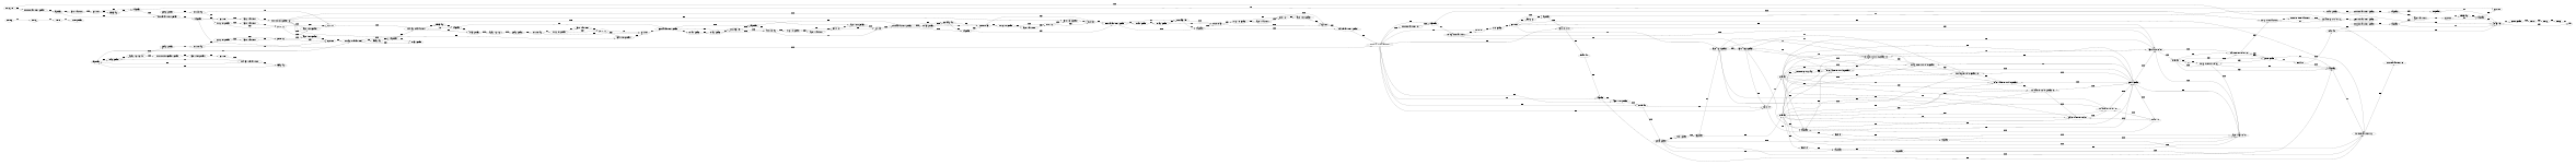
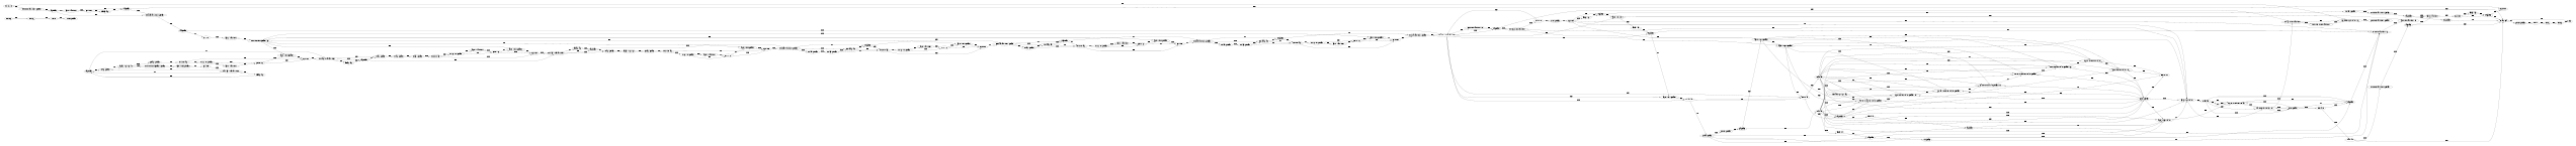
  digraph {
    fontname="DejaVu Sans"
    rankdir=LR
    node [fontname="DejaVu Sans"]
    edge [fontname="DejaVu Sans"]
    n1 [label="push r15"]
    n2 [label="push r14"]
    n3 [label="push rbx"]
    n4 [label="sub rsp , address"]
    n5 [label="mov r14 , rdi"]
    n6 [label="cmp qword [ rel symbol ] , address"]
    n7 [label="mov qword [ rax + rcx * 8 ] , r14"]
    n8 [label="je address"]
    n9 [label="add dword [ rel symbol ] , address"]
    n10 [label="cmp byte [ rel symbol ] , address"]
    n11 [label="lea rdi , [ rel symbol ]"]
    n12 [label="jne address"]
    n13 [label="call symbol"]
    n14 [label="movsxd rbx , dword [ rel symbol ]"]
    n15 [label="call symbol"]
    n16 [label="test eax , eax"]
    n17 [label="jne address"]
    n18 [label="cmp qword [ rel symbol ] , rbx"]
    n19 [label="jne address"]
    n20 [label="lea r8 , [ rbx + rbx ]"]
    n21 [label="je address"]
    n22 [label="lea rcx , [ rbx - address ]"]
    n23 [label="mov r9d , ebx"]
    n24 [label="sub rbx , r9"]
    n25 [label="lea rax , [ rel symbol ]"]
    n26 [label="mov rax , qword [ rel symbol ]"]
    n27 [label="mov r15 , qword [ rel symbol ]"]
    n28 [label="mov rdi , rbx"]
    n29 [label="shl rdi , address"]
    n30 [label="test ebx , ebx"]
    n31 [label="mov qword [ rel symbol ] , r8"]
    n32 [label="mov qword [ rel symbol ] , rax"]
    n33 [label="and r9d , address"]
    n34 [label="jne address"]
    n35 [label="xor esi , esi"]
    n36 [label="mov qword [ rsp + address ] , rax"]
    n37 [label="call symbol"]
    n38 [label="movsxd rcx , dword [ rel symbol ]"]
    n39 [label="lea rcx , [ r15 + address ]"]
    n40 [label="lea rsi , [ rax + rsi * 8 ]"]
    n41 [label="mov rdx , qword [ rcx + rsi * 8 - address ]"]
    n42 [label="mov rdx , qword [ rcx + rsi * 8 - address ]"]
    n43 [label="mov rdx , qword [ rcx + rsi * 8 - address ]"]
    n44 [label="mov rdx , qword [ rcx + rsi * 8 ]"]
    n45 [label="lea rcx , [ r15 + rsi * 8 ]"]
    n46 [label="mov rdx , qword [ rcx + rdi * 8 ]"]
    n47 [label="lea rsi , [ rsp + address ]"]
    n48 [label="lea rsi , [ rsp + address ]"]
    n49 [label="lea rsi , [ rsp + address ]"]
    n50 [label="lea rsi , [ rsp + address ]"]
    n51 [label="lea rsi , [ rsp + address ]"]
    n52 [label="lea rsi , [ rsp + address ]"]
    n53 [label="mov dword [ rsp + address ] , address"]
    n54 [label="lea rdi , [ rsp + address ]"]
    n55 [label="call symbol"]
    n56 [label="call symbol"]
    n57 [label="call symbol"]
    n58 [label="call symbol"]
    n59 [label="call symbol"]
    n60 [label="call symbol"]
    n61 [label="call symbol"]
    n62 [label="movzx eax , byte [ rel symbol ]"]
    n63 [label="test eax , eax"]
    n64 [label="jne address"]
    n65 [label="xor eax , address"]
    n66 [label="movzx eax , byte [ rel symbol ]"]
    n67 [label="lea eax , [ rax + rax * 2 ]"]
    n68 [label="test eax , eax"]
    n69 [label="jne address"]
    n70 [label="xor eax , address"]
    n71 [label="movzx eax , byte [ rel symbol ]"]
+   n72 [label="shl eax , address"]
    n73 [label="add eax , address"]
    n74 [label="xor ebx , ebx"]
    n75 [label="cmp qword [ rel symbol ] , address"]
-   n76 [label="mov eax , ebx"]
+   n76 [label="mov eax , jae"]
    n77 [label="je address"]
    n78 [label="add rsp , address"]
    n79 [label=retn]
    n80 [label="lea rdi , [ rel symbol ]"]
    n81 [label="call symbol"]
    n82 [label="pop rbx"]
    n83 [label="test eax , eax"]
    n84 [label="jne address"]
    n85 [label="call symbol"]
    n86 [label="test rax , rax"]
    n87 [label="je address"]
    n88 [label="lea rdi , [ rax + address ]"]
    n89 [label="mov ebx , address"]
    n90 [label="mov qword [ rdi + rsi * 8 - address ] , rdx"]
    n91 [label="mov qword [ rdi + rsi * 8 - address ] , rdx"]
    n92 [label="mov qword [ rdi + rsi * 8 - address ] , rdx"]
    n93 [label="mov qword [ rdi + rsi * 8 ] , rdx"]
    n94 [label="xor edi , edi"]
    n95 [label="mov qword [ rsi + rdi * 8 ] , rdx"]
    n96 [label="cmp qword [ rel symbol ] , address"]
    n97 [label="jne address"]
    n98 [label="test eax , eax"]
    n99 [label="jne address"]
    n100 [label="xor eax , address"]
    n101 [label="cmp byte [ rel symbol ] , address"]
    n102 [label="lea eax , [ rax + rax ]"]
    n103 [label="add eax , address"]
    n104 [label="movsxd rdi , eax"]
    n105 [label="imul rax , rdi , address"]
    n106 [label="lea rdx , [ rel symbol ]"]
    n107 [label="add rdx , rax"]
    n108 [label="pop r14"]
    n109 [label="pop r15"]
    n110 [label="jmp address"]
    n111 [label="jae address"]
    n112 [label="xor esi , esi"]
    n113 [label="mov ebx , address"]
    n114 [label="cmovne eax , ebx"]
    n115 [label="jne address"]
    n116 [label="mov eax , address"]
    n117 [label="movsxd rdi , eax"]
    n118 [label="cmp byte [ rel symbol ] , address"]
    n119 [label="add eax , address"]
    n120 [label="movsxd rdi , eax"]
    n121 [label="imul rax , rdi , address"]
    n122 [label="lea rdx , [ rel symbol ]"]
    n123 [label="add rdx , rax"]
    n124 [label="cmp rcx , address"]
    n125 [label="jne address"]
    n126 [label="je address"]
    n127 [label="jne address"]
    n128 [label="jmp address"]
    n129 [label="test r9 , r9"]
    n130 [label="add rsi , address"]
    n131 [label="cmp rbx , rsi"]
    n132 [label="test r9 , r9"]
    n133 [label="imul rax , rdi , address"]
    n134 [label="mov eax , address"]
    n135 [label="cmovne eax , ebx"]
    n136 [label="jne address"]
    n137 [label="movsxd rdi , eax"]
    n138 [label="cmp byte [ rel symbol ] , address"]
    n139 [label="lea rdx , [ rel symbol ]"]
    n140 [label="add rdx , rax"]
    n141 [label="movsxd rdi , eax"]
    n142 [label="imul rax , rdi , address"]
    n143 [label="lea rdx , [ rel symbol ]"]
    n144 [label="add rdx , rax"]
    n145 [label="nop dword [ rax + rax ] , eax"]
    n146 [label="imul rax , rdi , address"]
    n147 [label="mov ecx , address"]
    n148 [label="cmovne eax , ecx"]
    n149 [label="jne address"]
    n150 [label="mov eax , address"]
    n151 [label="movsxd rdi , eax"]
    n152 [label="mov byte [ rel symbol ] , address"]
    n153 [label="lea rdx , [ rel symbol ]"]
    n154 [label="add rdx , rax"]
    n155 [label=nop]
    n156 [label="add rdi , address"]
    n157 [label="cmp r9 , rdi"]
    n158 [label="imul rax , rdi , address"]
    n159 [label="lea rdx , [ rel symbol ]"]
    n160 [label="add rdx , rax"]
    n1 -> n2 [label=CFG]
    n2 -> n3 [label=CFG]
    n3 -> n4 [label=CFG]
    n5 -> n6 [label=CFG]
    n5 -> n7 [label=DFG]
    n6 -> n8 [label=CFG]
    n7 -> n9 [label=CFG]
    n8 -> n10 [label=CFG]
    n8 -> n11 [label=CFG]
    n10 -> n12 [label=CFG]
    n11 -> n13 [label=CFG]
    n12 -> n14 [label=CFG]
    n12 -> n15 [label=CFG]
    n13 -> n16 [label=CFG]
    n13 -> n17 [label=DFG]
    n14 -> n18 [label=CFG]
    n14 -> n19 [label=DFG]
    n14 -> n20 [label=DFG]
    n14 -> n21 [label=DFG]
    n14 -> n22 [label=DFG]
    n14 -> n23 [label=DFG]
    n14 -> n24 [label=DFG]
    n15 -> n25 [label=CFG]
    n16 -> n17 [label=CFG]
    n17 -> n10 [label=CFG]
    n17 -> n37 [label=CFG]
    n18 -> n19 [label=CFG]
    n19 -> n26 [label=CFG]
    n19 -> n27 [label=CFG]
    n20 -> n30 [label=CFG]
    n20 -> n31 [label=DFG]
    n21 -> n22 [label=CFG]
    n21 -> n32 [label=CFG]
    n22 -> n23 [label=CFG]
    n23 -> n24 [label=DFG]
    n23 -> n33 [label=DFG]
    n24 -> n34 [label=DFG]
    n24 -> n35 [label=CFG]
    n25 -> n36 [label=CFG]
    n26 -> n7 [label=DFG]
    n26 -> n38 [label=CFG]
    n27 -> n28 [label=DFG]
    n27 -> n39 [label=DFG]
    n27 -> n40 [label=DFG]
    n28 -> n14 [label=DFG]
    n28 -> n29 [label=DFG]
    n29 -> n85 [label=DFG]
    n30 -> n21 [label=CFG]
    n32 -> n31 [label=CFG]
    n33 -> n124 [label=CFG]
    n33 -> n125 [label=DFG]
    n33 -> n126 [label=DFG]
    n33 -> n127 [label=DFG]
    n34 -> n41 [label=CFG]
    n34 -> n132 [label=CFG]
    n35 -> n34 [label=DFG]
    n35 -> n40 [label=DFG]
    n35 -> n41 [label=DFG]
    n35 -> n42 [label=DFG]
    n35 -> n43 [label=DFG]
    n35 -> n44 [label=DFG]
    n35 -> n45 [label=DFG]
    n35 -> n90 [label=DFG]
    n35 -> n91 [label=DFG]
    n35 -> n92 [label=DFG]
    n35 -> n93 [label=DFG]
    n35 -> n130 [label=DFG]
    n35 -> n145 [label=CFG]
    n36 -> n47 [label=DFG]
    n36 -> n48 [label=DFG]
    n36 -> n49 [label=DFG]
    n36 -> n50 [label=DFG]
    n36 -> n51 [label=DFG]
    n36 -> n52 [label=DFG]
    n38 -> n7 [label=DFG]
    n39 -> n24 [label=DFG]
    n39 -> n41 [label=DFG]
    n39 -> n42 [label=DFG]
    n39 -> n43 [label=DFG]
    n39 -> n44 [label=DFG]
    n40 -> n94 [label=CFG]
    n40 -> n95 [label=DFG]
    n41 -> n90 [label=DFG]
    n42 -> n91 [label=DFG]
    n43 -> n92 [label=DFG]
    n44 -> n93 [label=DFG]
    n45 -> n40 [label=CFG]
-   n46 -> n45 [label=DFG]
+   n45 -> n46 [label=DFG]
    n46 -> n95 [label=DFG]
    n47 -> n55 [label=DFG]
    n48 -> n56 [label=DFG]
    n49 -> n57 [label=DFG]
    n50 -> n58 [label=DFG]
    n51 -> n59 [label=DFG]
    n52 -> n60 [label=DFG]
    n53 -> n54 [label=CFG]
    n54 -> n61 [label=DFG]
    n55 -> n66 [label=CFG]
    n56 -> n71 [label=CFG]
    n57 -> n101 [label=CFG]
    n58 -> n118 [label=CFG]
    n59 -> n138 [label=CFG]
    n60 -> n152 [label=CFG]
    n61 -> n62 [label=CFG]
    n62 -> n63 [label=CFG]
    n62 -> n64 [label=DFG]
    n62 -> n65 [label=DFG]
    n63 -> n64 [label=CFG]
    n64 -> n65 [label=CFG]
    n64 -> n66 [label=CFG]
    n65 -> n67 [label=DFG]
    n66 -> n68 [label=CFG]
    n66 -> n69 [label=DFG]
    n66 -> n70 [label=DFG]
    n67 -> n53 [label=CFG]
    n67 -> n73 [label=DFG]
    n68 -> n69 [label=CFG]
    n69 -> n70 [label=CFG]
    n69 -> n71 [label=CFG]
+   n70 -> n72 [label=DFG]
    n71 -> n98 [label=CFG]
    n71 -> n99 [label=DFG]
    n71 -> n100 [label=DFG]
+   n72 -> n103 [label=DFG]
    n73 -> n104 [label=DFG]
    n74 -> n75 [label=CFG]
    n74 -> n76 [label=DFG]
    n75 -> n77 [label=CFG]
    n76 -> n78 [label=CFG]
    n76 -> n79 [label=DFG]
    n77 -> n76 [label=CFG]
    n77 -> n80 [label=CFG]
    n78 -> n82 [label=CFG]
    n80 -> n81 [label=CFG]
    n81 -> n83 [label=CFG]
    n81 -> n84 [label=DFG]
    n82 -> n108 [label=CFG]
    n83 -> n84 [label=CFG]
    n84 -> n37 [label=CFG]
    n84 -> n76 [label=CFG]
    n85 -> n32 [label=DFG]
    n85 -> n40 [label=DFG]
    n85 -> n86 [label=CFG]
    n85 -> n87 [label=DFG]
    n85 -> n88 [label=DFG]
    n86 -> n87 [label=CFG]
    n87 -> n20 [label=CFG]
    n87 -> n89 [label=CFG]
    n88 -> n39 [label=CFG]
    n88 -> n90 [label=DFG]
    n88 -> n91 [label=DFG]
    n88 -> n92 [label=DFG]
    n88 -> n93 [label=DFG]
    n89 -> n76 [label=DFG]
    n89 -> n96 [label=CFG]
    n90 -> n42 [label=CFG]
    n91 -> n43 [label=CFG]
    n92 -> n44 [label=CFG]
    n93 -> n130 [label=CFG]
    n94 -> n46 [label=DFG]
    n94 -> n95 [label=DFG]
    n94 -> n127 [label=DFG]
    n94 -> n155 [label=CFG]
    n94 -> n156 [label=DFG]
    n95 -> n26 [label=CFG]
    n95 -> n156 [label=CFG]
    n96 -> n97 [label=CFG]
    n97 -> n80 [label=CFG]
    n97 -> n110 [label=CFG]
    n98 -> n99 [label=CFG]
    n99 -> n100 [label=CFG]
    n99 -> n101 [label=CFG]
    n100 -> n102 [label=DFG]
    n101 -> n113 [label=CFG]
    n101 -> n114 [label=DFG]
    n101 -> n115 [label=DFG]
    n102 -> n119 [label=DFG]
    n103 -> n120 [label=DFG]
    n104 -> n55 [label=DFG]
    n104 -> n105 [label=DFG]
    n105 -> n106 [label=CFG]
    n105 -> n107 [label=DFG]
    n106 -> n107 [label=CFG]
    n107 -> n47 [label=CFG]
    n107 -> n55 [label=DFG]
    n108 -> n109 [label=CFG]
    n109 -> n79 [label=CFG]
    n110 -> n76 [label=CFG]
    n111 -> n88 [label=CFG]
    n111 -> n112 [label=CFG]
    n112 -> n34 [label=DFG]
    n112 -> n40 [label=DFG]
    n112 -> n41 [label=DFG]
    n112 -> n42 [label=DFG]
    n112 -> n43 [label=DFG]
    n112 -> n44 [label=DFG]
    n112 -> n45 [label=DFG]
    n112 -> n90 [label=DFG]
    n112 -> n91 [label=DFG]
    n112 -> n92 [label=DFG]
    n112 -> n93 [label=DFG]
    n112 -> n129 [label=CFG]
    n112 -> n130 [label=DFG]
    n113 -> n116 [label=CFG]
    n114 -> n115 [label=CFG]
    n114 -> n117 [label=DFG]
    n115 -> n117 [label=CFG]
    n115 -> n118 [label=CFG]
    n116 -> n114 [label=CFG]
    n116 -> n117 [label=DFG]
    n117 -> n58 [label=DFG]
    n117 -> n133 [label=DFG]
    n118 -> n134 [label=CFG]
    n118 -> n135 [label=DFG]
    n118 -> n136 [label=DFG]
    n119 -> n141 [label=DFG]
    n120 -> n56 [label=DFG]
    n120 -> n121 [label=DFG]
    n121 -> n122 [label=CFG]
    n121 -> n123 [label=DFG]
    n122 -> n123 [label=CFG]
    n123 -> n48 [label=CFG]
    n123 -> n56 [label=DFG]
    n124 -> n111 [label=CFG]
    n125 -> n45 [label=CFG]
    n125 -> n128 [label=CFG]
    n126 -> n32 [label=CFG]
    n126 -> n45 [label=CFG]
    n127 -> n32 [label=CFG]
    n127 -> n46 [label=CFG]
    n128 -> n32 [label=CFG]
    n129 -> n125 [label=CFG]
    n130 -> n34 [label=DFG]
    n130 -> n40 [label=DFG]
    n130 -> n41 [label=DFG]
    n130 -> n42 [label=DFG]
    n130 -> n43 [label=DFG]
    n130 -> n45 [label=DFG]
    n130 -> n90 [label=DFG]
    n130 -> n91 [label=DFG]
    n130 -> n92 [label=DFG]
    n130 -> n131 [label=CFG]
    n131 -> n34 [label=CFG]
    n131 -> n44 [label=DFG]
    n131 -> n93 [label=DFG]
    n132 -> n126 [label=CFG]
    n133 -> n139 [label=CFG]
    n133 -> n140 [label=DFG]
    n134 -> n135 [label=CFG]
    n134 -> n137 [label=DFG]
    n135 -> n136 [label=CFG]
    n135 -> n137 [label=DFG]
    n136 -> n137 [label=CFG]
    n136 -> n138 [label=CFG]
    n137 -> n59 [label=DFG]
    n137 -> n146 [label=DFG]
    n138 -> n147 [label=CFG]
    n138 -> n148 [label=DFG]
    n138 -> n149 [label=DFG]
    n139 -> n140 [label=CFG]
    n140 -> n50 [label=CFG]
    n140 -> n58 [label=DFG]
    n141 -> n57 [label=DFG]
    n141 -> n142 [label=DFG]
    n142 -> n143 [label=CFG]
    n142 -> n144 [label=DFG]
    n143 -> n144 [label=CFG]
    n144 -> n49 [label=CFG]
    n144 -> n57 [label=DFG]
    n145 -> n41 [label=CFG]
    n146 -> n153 [label=CFG]
    n146 -> n154 [label=DFG]
    n147 -> n150 [label=CFG]
    n148 -> n149 [label=CFG]
    n148 -> n151 [label=DFG]
    n149 -> n151 [label=CFG]
    n149 -> n152 [label=CFG]
    n150 -> n148 [label=CFG]
    n150 -> n151 [label=DFG]
    n151 -> n60 [label=DFG]
    n151 -> n158 [label=DFG]
    n152 -> n14 [label=CFG]
    n153 -> n154 [label=CFG]
    n154 -> n51 [label=CFG]
    n154 -> n59 [label=DFG]
    n155 -> n46 [label=CFG]
    n156 -> n46 [label=DFG]
    n156 -> n95 [label=DFG]
    n156 -> n127 [label=DFG]
    n156 -> n157 [label=CFG]
    n157 -> n74 [label=CFG]
    n157 -> n127 [label=CFG]
    n158 -> n159 [label=CFG]
    n158 -> n160 [label=DFG]
    n159 -> n160 [label=CFG]
    n160 -> n52 [label=CFG]
    n160 -> n60 [label=DFG]
  }
